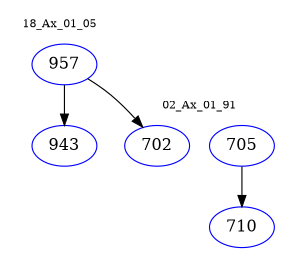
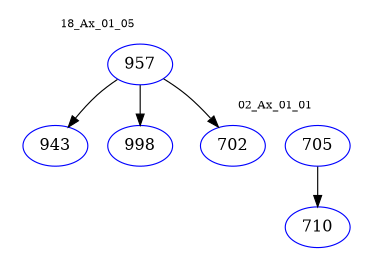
  digraph {
    node [color=blue]
    edge [color=black]
    n1 [label=957]
    n2 [label=943]
+   n3 [label=998]
    n4 [label=705]
    n5 [label=702]
    n6 [label=710]
    subgraph cluster_1 {
      color=white
      fontsize=10
      label="18_Ax_01_05"
      n1
      n2
+     n3
    }
    subgraph cluster_2 {
      color=white
      fontsize=10
-     label="02_Ax_01_91"
+     label="02_Ax_01_01"
      n4
      n5
      n6
    }
    n1 -> n2
+   n1 -> n3
    n1 -> n5
    n4 -> n6
  }
